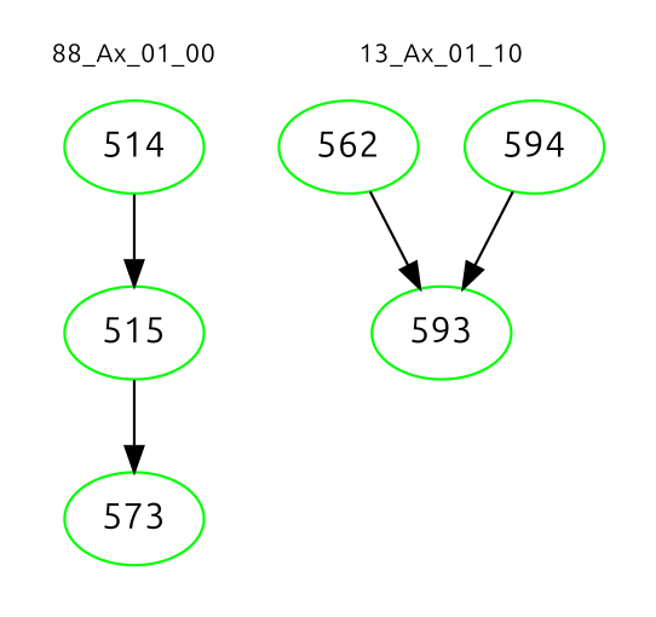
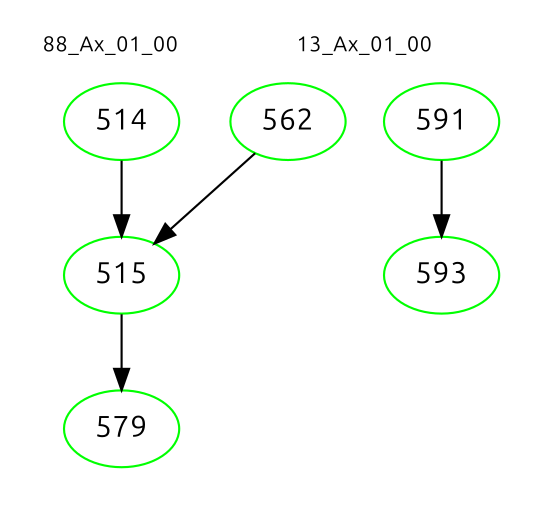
  digraph {
    fontname=Ubuntu
    node [color=green fontname=Ubuntu]
    edge [color=black fontname=Ubuntu]
    n1 [label=514]
    n2 [label=515]
-   n3 [label=573]
-   n4 [label=594]
+   n3 [label=579]
+   n4 [label=591]
    n5 [label=562]
    n6 [label=593]
    subgraph cluster_1 {
      color=white
      fontsize=10
      label="88_Ax_01_00"
      n1
      n2
      n3
    }
    subgraph cluster_2 {
      color=white
      fontsize=10
-     label="13_Ax_01_10"
+     label="13_Ax_01_00"
      n4
      n5
      n6
    }
    n1 -> n2
    n2 -> n3
    n4 -> n6
-   n5 -> n6
+   n5 -> n2
  }
